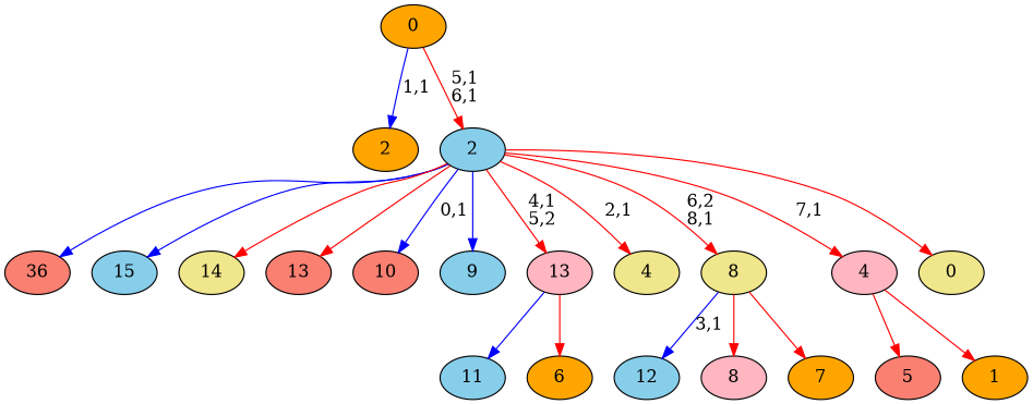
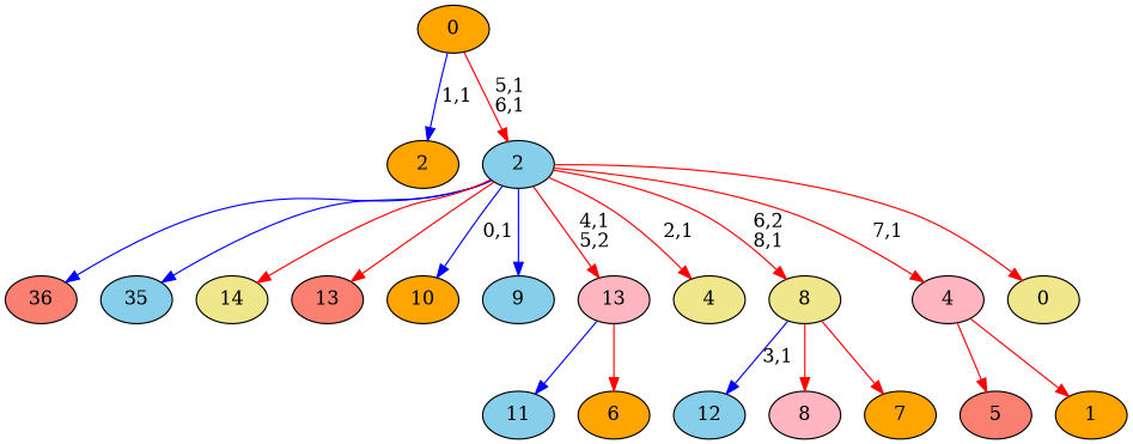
  digraph {
    node [fillcolor=orange style=filled]
    edge [color=red]
    n1 [fillcolor=salmon label=36]
-   n2 [fillcolor=skyblue label=15]
+   n2 [fillcolor=skyblue label=35]
    n3 [fillcolor=khaki label=14]
    n4 [fillcolor=salmon label=13]
    n5 [fillcolor=skyblue label=12]
    n6 [fillcolor=skyblue label=11]
-   n7 [fillcolor=salmon label=10]
+   n7 [label=10]
    n8 [fillcolor=skyblue label=9]
    n9 [fillcolor=lightpink label=8]
    n10 [label=7]
    n11 [label=6]
    13 [fillcolor=lightpink]
    n13 [fillcolor=salmon label=5]
    n14 [fillcolor=khaki label=4]
    8 [fillcolor=khaki]
    n16 [label=2]
    n17 [label=1]
    4 [fillcolor=lightpink]
    n19 [fillcolor=khaki label=0]
    2 [fillcolor=skyblue]
    0
    13 -> n6 [color=blue]
    13 -> n11
    8 -> n5 [color=blue label="3,1"]
    8 -> n9
    8 -> n10
    4 -> n13
    4 -> n17
    2 -> n1 [color=blue]
    2 -> n2 [color=blue]
    2 -> n3
    2 -> n4
    2 -> n7 [color=blue label="0,1"]
    2 -> n8 [color=blue]
    2 -> 13 [label="4,1\n5,2"]
    2 -> n14 [label="2,1"]
    2 -> 8 [label="6,2\n8,1"]
    2 -> 4 [label="7,1"]
    2 -> n19
    0 -> n16 [color=blue label="1,1"]
    0 -> 2 [label="5,1\n6,1"]
  }
